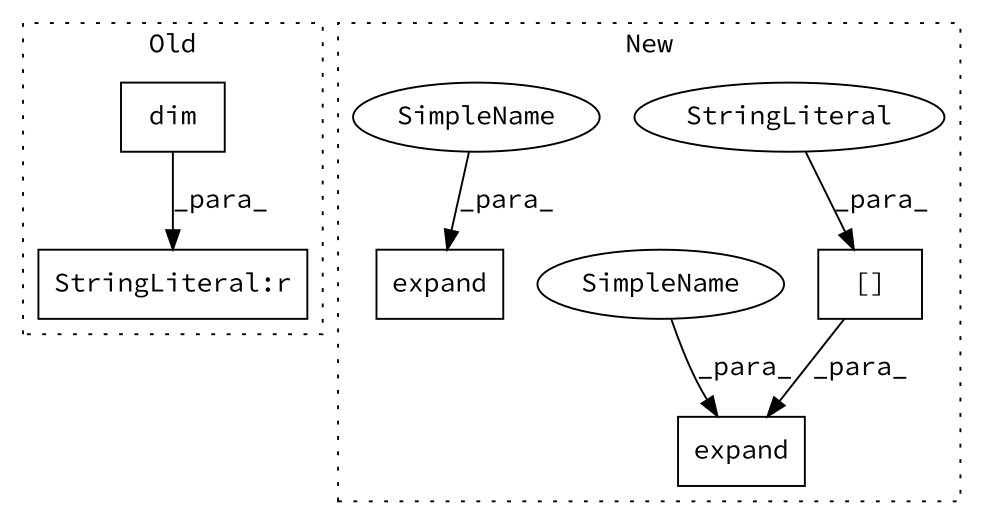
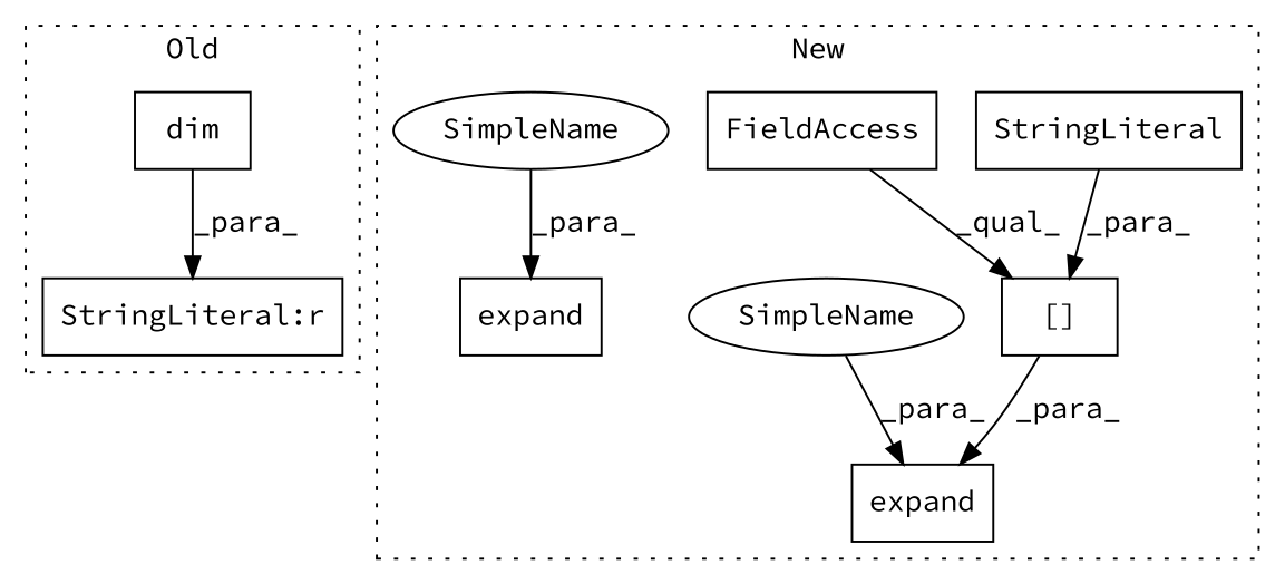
  digraph {
    fontname="Source Code Pro"
    node [a=32 fontname="Source Code Pro" l="7,1" shape=box]
    edge [fontname="Source Code Pro"]
    n1 [l=5 label=dim s=3330]
    n2 [a=27 l=3 label="StringLiteral:r" s=3335]
    n3 [label=expand s="3561,3607"]
    n4 [a=2 l="8,1" label="[]" s="3580,3606"]
-   n5 [a=45 l=18 label=StringLiteral s=3588 shape=ellipse]
+   n5 [a=45 l=18 label=StringLiteral s=3588]
+   n6 [a=22 l=7 label=FieldAccess s=3580]
    n7 [label=expand s="3650,3668"]
    n8 [a=42 l=11 label=SimpleName s=3568 shape=ellipse]
    n9 [a=42 l=11 label=SimpleName s=3657 shape=ellipse]
    subgraph cluster_1 {
      label=Old
      style=dotted
      n1
      n2
    }
    subgraph cluster_2 {
      label=New
      style=dotted
      n3
      n4
      n5
+     n6
      n7
      n8
      n9
    }
    n1 -> n2 [label=_para_]
    n4 -> n3 [label=_para_]
    n5 -> n4 [label=_para_]
+   n6 -> n4 [label=_qual_]
    n8 -> n3 [label=_para_]
    n9 -> n7 [label=_para_]
  }
